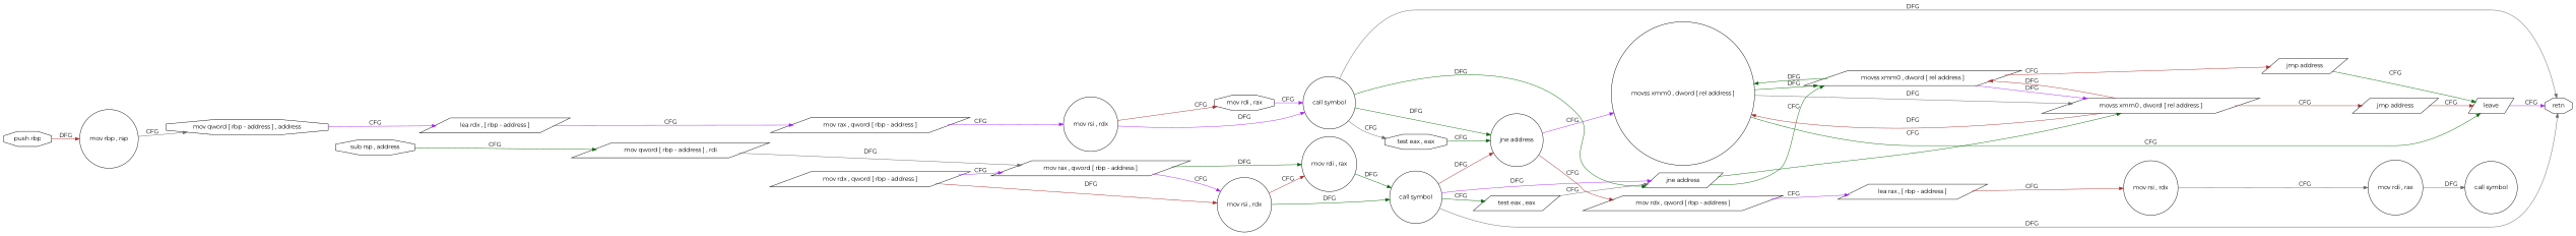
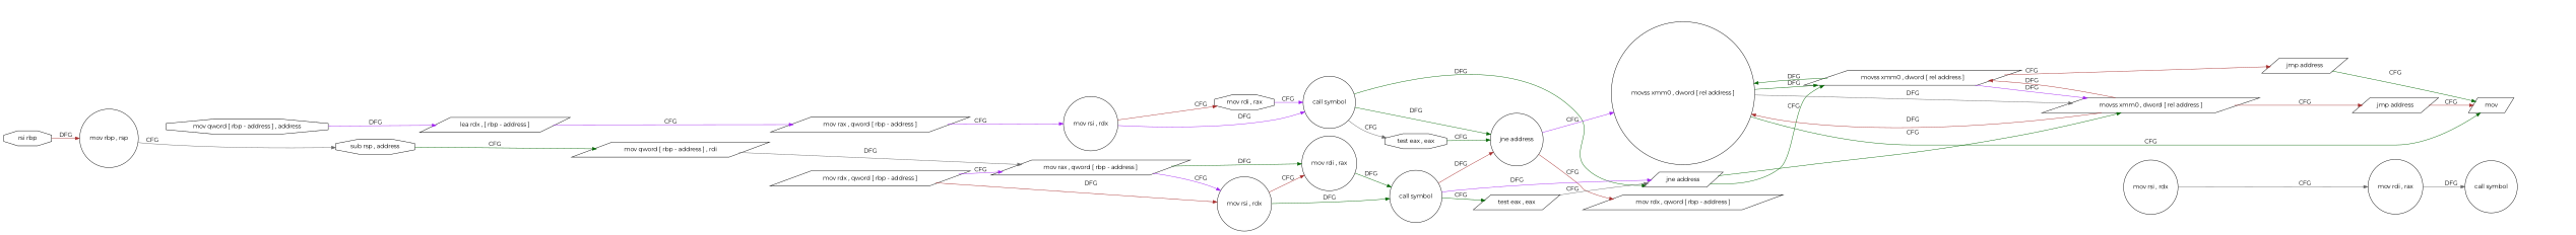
  digraph {
    fontname=Montserrat
    rankdir=LR
    node [fontname=Montserrat shape=parallelogram]
    edge [color=darkgreen fontname=Montserrat]
-   n1 [label="push rbp" shape=octagon]
+   n1 [label="rsi rbp" shape=octagon]
    n2 [label="mov rbp , rsp" shape=circle]
    n3 [label="sub rsp , address" shape=octagon]
    n4 [label="mov qword [ rbp - address ] , rdi"]
    n5 [label="mov rax , qword [ rbp - address ]"]
    n6 [label="mov qword [ rbp - address ] , address" shape=octagon]
    n7 [label="lea rdx , [ rbp - address ]"]
    n8 [label="mov rsi , rdx" shape=circle]
    n9 [label="mov rdi , rax" shape=circle]
    n10 [label="mov rax , qword [ rbp - address ]"]
    n11 [label="mov rsi , rdx" shape=circle]
    n12 [label="mov rdi , rax" shape=octagon]
    n13 [label="call symbol" shape=circle]
    n14 [label="test eax , eax" shape=octagon]
    n15 [label="jne address" shape=circle]
    n16 [label="jne address"]
-   n17 [label=retn shape=octagon]
    n18 [label="movss xmm0 , dword [ rel address ]" shape=circle]
    n19 [label="mov rdx , qword [ rbp - address ]"]
    n20 [label="movss xmm0 , dword [ rel address ]"]
    n21 [label="movss xmm0 , dword [ rel address ]"]
-   n22 [label=leave]
-   n23 [label="lea rax , [ rbp - address ]"]
+   n22 [label=mov]
    n24 [label="jmp address"]
    n25 [label="jmp address"]
    n26 [label="mov rsi , rdx" shape=circle]
    n27 [label="mov rdi , rax" shape=circle]
    n28 [label="call symbol" shape=circle]
    n29 [label="mov rdx , qword [ rbp - address ]"]
    n30 [label="call symbol" shape=circle]
    n31 [label="test eax , eax"]
    n1 -> n2 [color=brown label=DFG]
-   n2 -> n6 [color=gray40 label=CFG]
+   n2 -> n3 [color=gray40 label=CFG]
    n3 -> n4 [label=CFG]
    n4 -> n5 [color=gray40 label=DFG]
    n5 -> n8 [color=purple label=CFG]
    n5 -> n9 [label=DFG]
-   n6 -> n7 [color=purple label=CFG]
+   n6 -> n7 [color=purple label=DFG]
    n7 -> n10 [color=purple label=CFG]
    n8 -> n9 [color=brown label=CFG]
    n8 -> n30 [label=DFG]
    n9 -> n30 [label=DFG]
    n10 -> n11 [color=purple label=CFG]
    n11 -> n12 [color=brown label=CFG]
    n11 -> n13 [color=purple label=DFG]
    n12 -> n13 [color=purple label=CFG]
    n13 -> n14 [color=gray40 label=CFG]
    n13 -> n15 [label=DFG]
    n13 -> n16 [label=DFG]
-   n13 -> n17 [color=gray40 label=DFG]
    n14 -> n15 [label=CFG]
    n15 -> n18 [color=purple label=CFG]
    n15 -> n19 [color=brown label=CFG]
    n16 -> n20 [label=CFG]
    n16 -> n21 [label=CFG]
    n18 -> n20 [label=DFG]
    n18 -> n21 [color=gray40 label=DFG]
    n18 -> n22 [label=CFG]
-   n19 -> n23 [color=purple label=CFG]
    n20 -> n18 [label=DFG]
    n20 -> n21 [color=purple label=DFG]
    n20 -> n24 [color=brown label=CFG]
    n21 -> n18 [color=brown label=DFG]
    n21 -> n20 [color=brown label=DFG]
    n21 -> n25 [color=brown label=CFG]
-   n22 -> n17 [color=purple label=CFG]
-   n23 -> n26 [color=brown label=CFG]
    n24 -> n22 [label=CFG]
    n25 -> n22 [color=brown label=CFG]
    n26 -> n27 [color=gray40 label=CFG]
    n27 -> n28 [color=gray40 label=DFG]
    n29 -> n5 [color=purple label=CFG]
    n29 -> n8 [color=brown label=DFG]
    n30 -> n15 [color=brown label=DFG]
    n30 -> n16 [color=purple label=DFG]
-   n30 -> n17 [color=gray40 label=DFG]
    n30 -> n31 [label=CFG]
    n31 -> n16 [color=gray40 label=CFG]
  }
